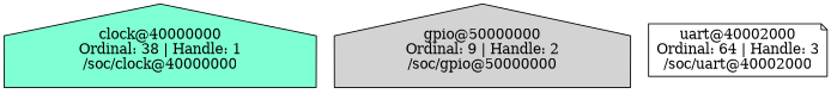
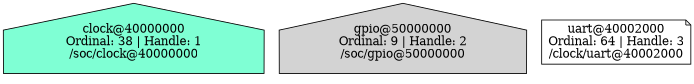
  digraph {
    node [style=filled shape=house]
    n1 [label="clock@40000000\nOrdinal: 38 | Handle: 1\n/soc/clock@40000000" fillcolor=aquamarine]
    n2 [label="gpio@50000000\nOrdinal: 9 | Handle: 2\n/soc/gpio@50000000" fillcolor=lightgrey]
-   n3 [label="uart@40002000\nOrdinal: 64 | Handle: 3\n/soc/uart@40002000" fillcolor=white shape=note]
+   n3 [label="uart@40002000\nOrdinal: 64 | Handle: 3\n/clock/uart@40002000" fillcolor=white shape=note]
  }
